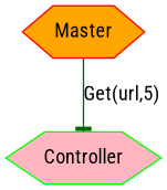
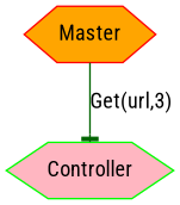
  digraph {
    fontname="Roboto Condensed"
    node [style=filled shape=hexagon fontname="Roboto Condensed"]
    Master [color=red fillcolor=orange]
    Controller [color=green fillcolor=lightpink]
-   Master -> Controller [fontname="Roboto Condensed" label="Get(url,5)" color=darkgreen arrowhead=tee]
+   Master -> Controller [fontname="Roboto Condensed" label="Get(url,3)" color=darkgreen arrowhead=tee]
  }
